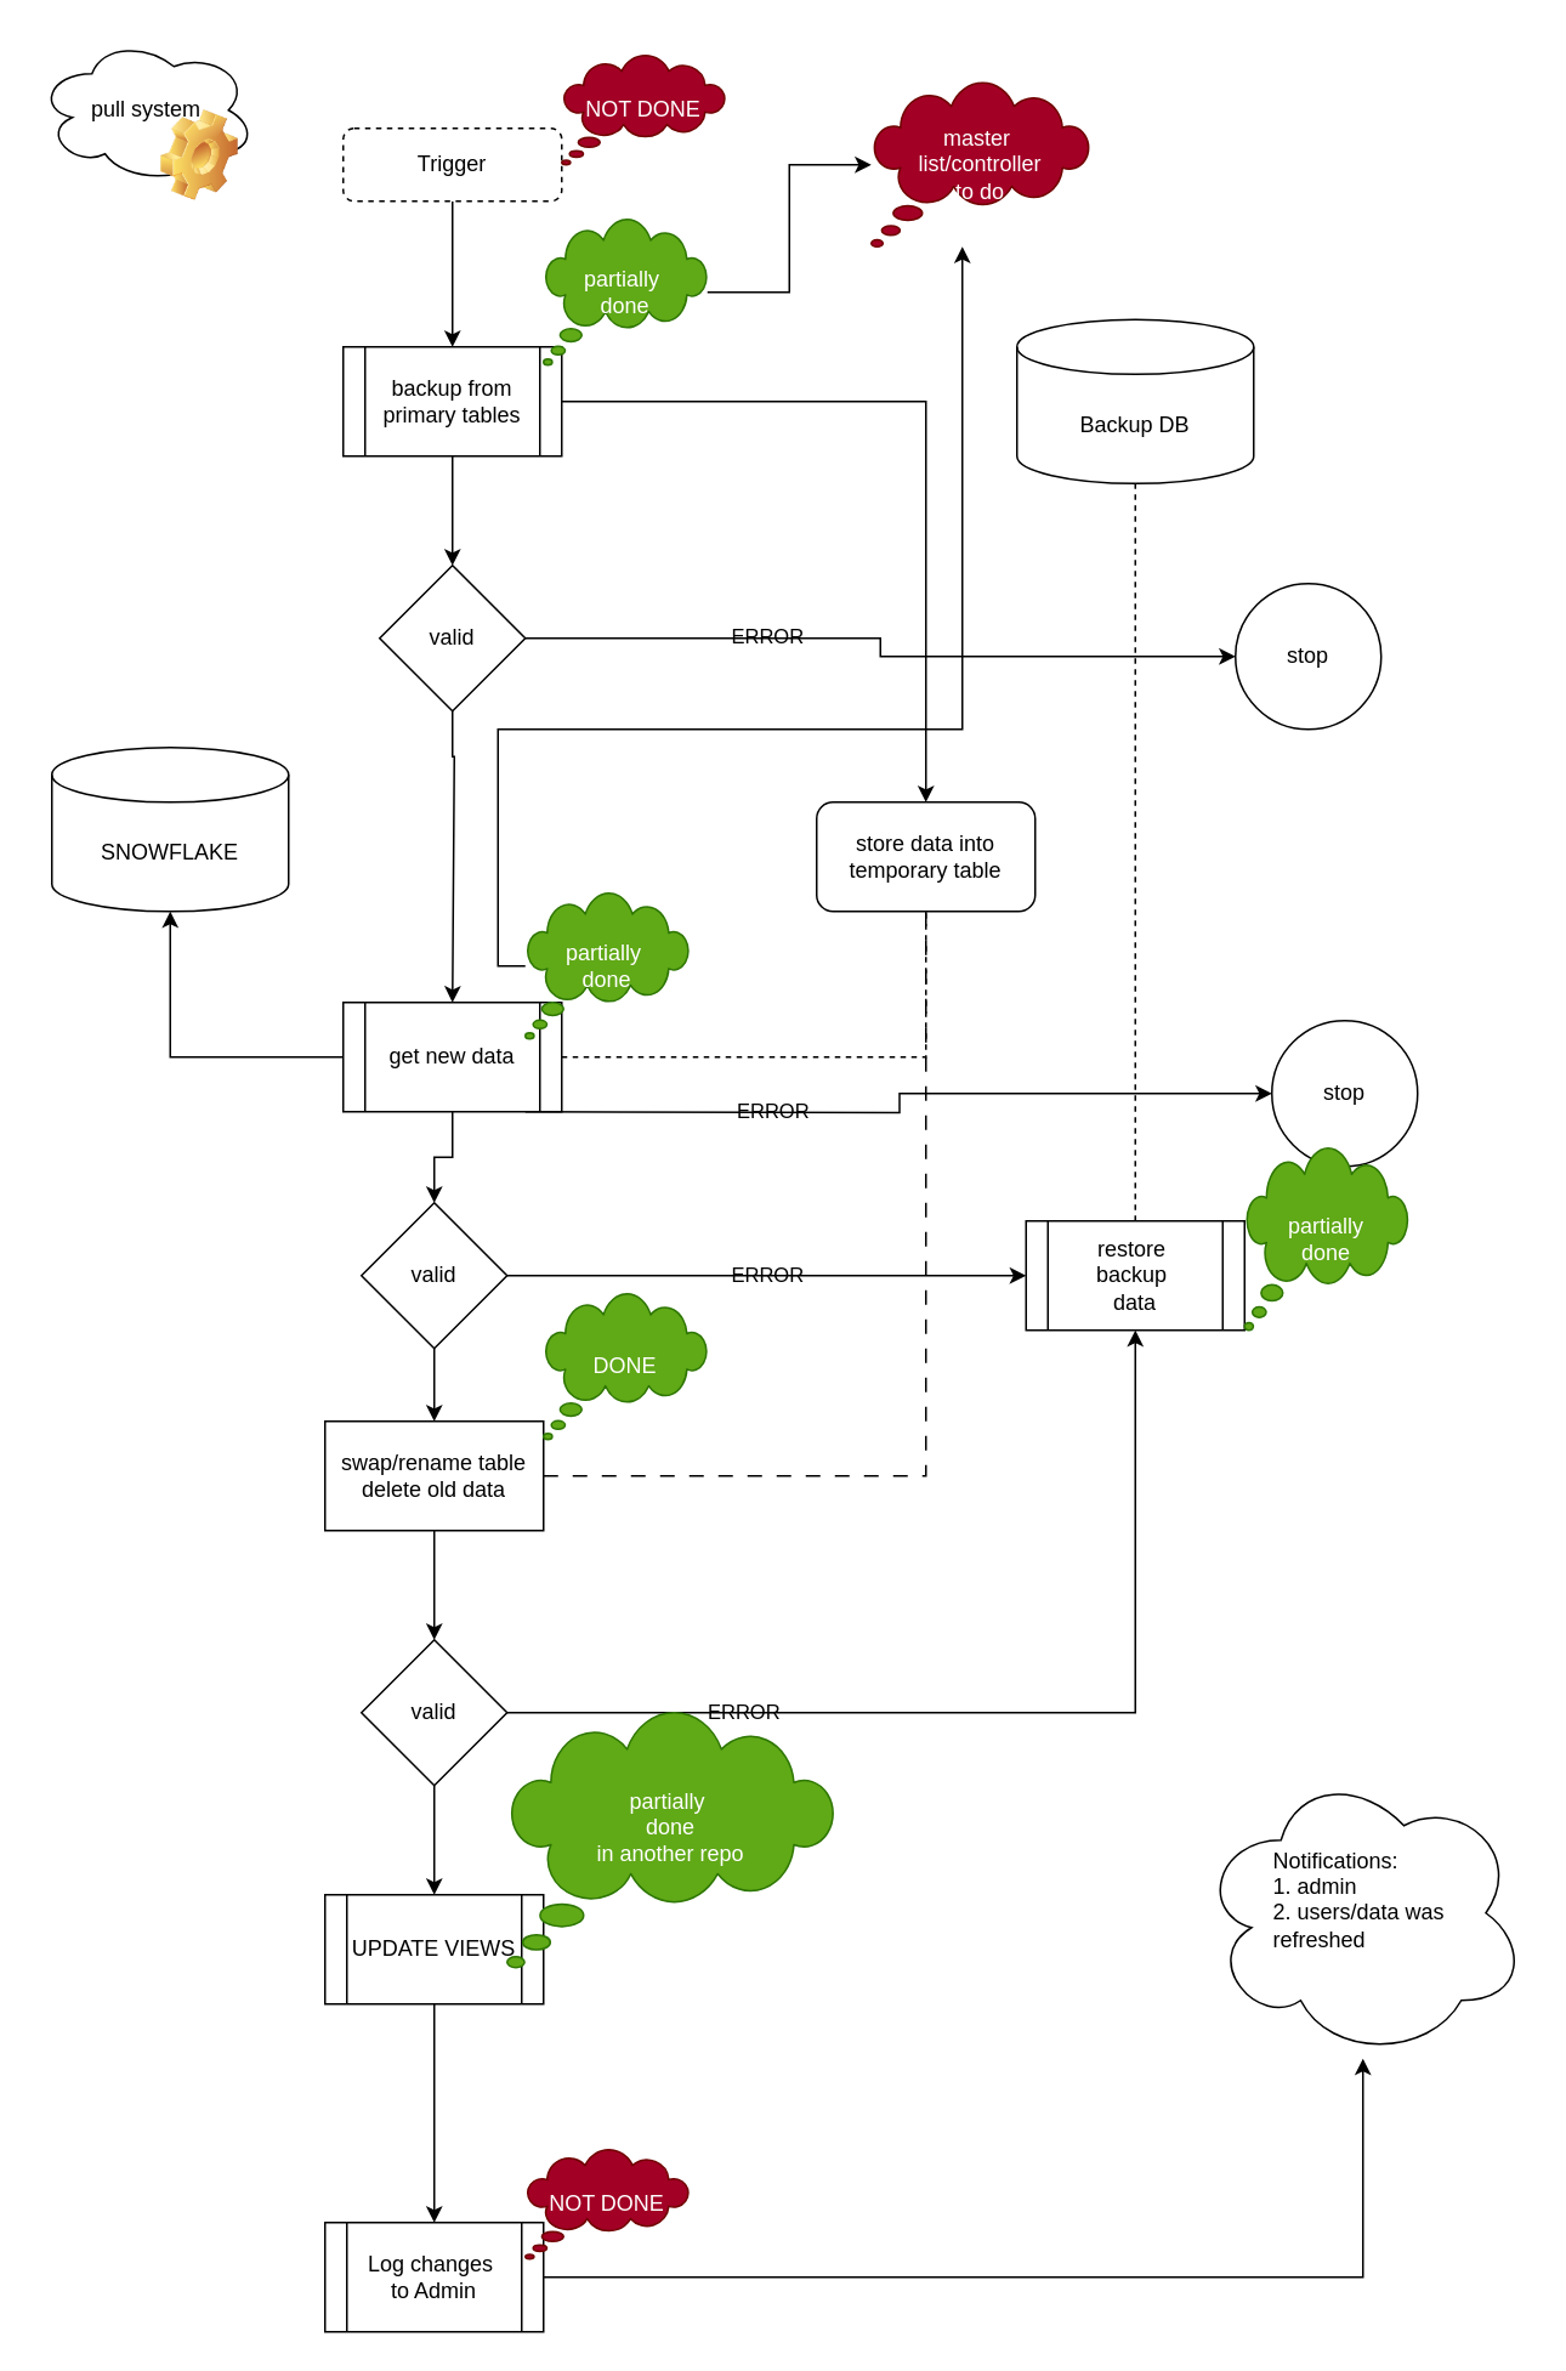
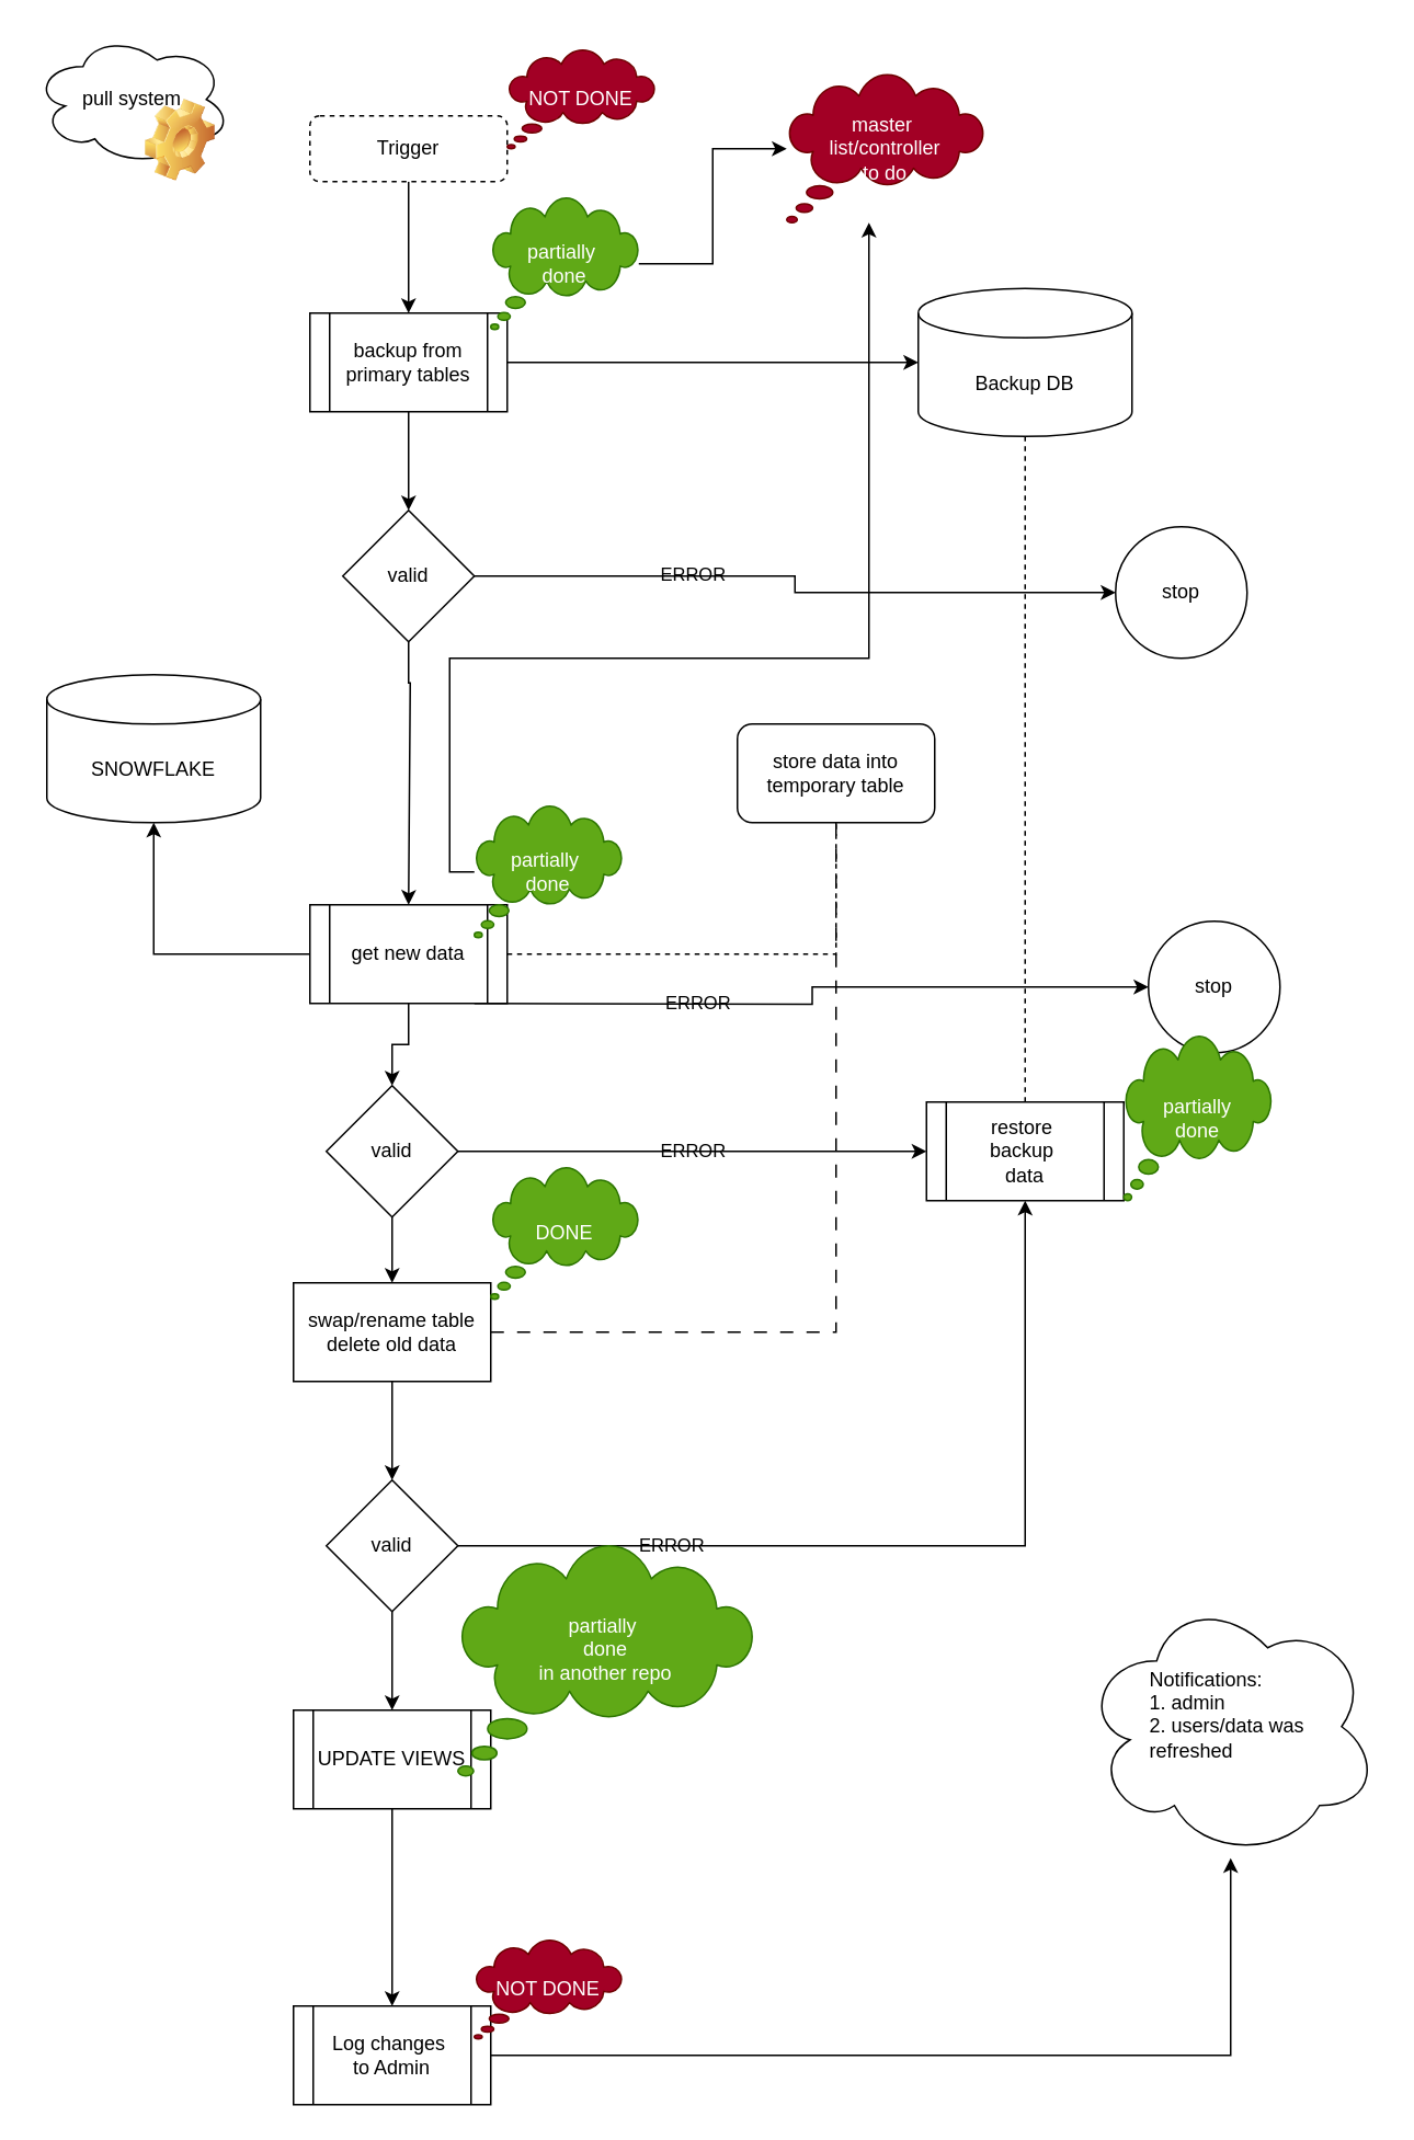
  <mxCell id="0" />
  <mxCell id="1" parent="0" />
  <mxCell id="2" style="edgeStyle=orthogonalEdgeStyle;rounded=0;orthogonalLoop=1;jettySize=auto;html=1;exitX=0.5;exitY=1;exitDx=0;exitDy=0;entryX=0.5;entryY=0;entryDx=0;entryDy=0;labelBackgroundColor=none;fontColor=default;" parent="1" source="3" target="6" edge="1"><mxGeometry relative="1" as="geometry" /></mxCell>
  <mxCell id="3" value="Trigger" style="rounded=1;whiteSpace=wrap;html=1;fontSize=12;glass=0;strokeWidth=1;shadow=0;labelBackgroundColor=none;dashed=1;" parent="1" vertex="1"><mxGeometry x="188" y="70" width="120" height="40" as="geometry" /></mxCell>
  <mxCell id="4" style="edgeStyle=orthogonalEdgeStyle;rounded=0;orthogonalLoop=1;jettySize=auto;html=1;entryX=0.5;entryY=0;entryDx=0;entryDy=0;labelBackgroundColor=none;fontColor=default;" parent="1" source="6" target="10" edge="1"><mxGeometry relative="1" as="geometry"><mxPoint x="248" y="350" as="targetPoint" /></mxGeometry></mxCell>
- <mxCell id="5" style="edgeStyle=orthogonalEdgeStyle;rounded=0;orthogonalLoop=1;jettySize=auto;html=1;labelBackgroundColor=none;fontColor=default;" parent="1" source="6" target="35" edge="1"><mxGeometry relative="1" as="geometry"><mxPoint x="558" y="220" as="targetPoint" /></mxGeometry></mxCell>
+ <mxCell id="5" style="edgeStyle=orthogonalEdgeStyle;rounded=0;orthogonalLoop=1;jettySize=auto;html=1;entryX=0;entryY=0.5;entryDx=0;entryDy=0;entryPerimeter=0;labelBackgroundColor=none;fontColor=default;" parent="1" source="6" target="21" edge="1"><mxGeometry relative="1" as="geometry"><mxPoint x="558" y="220" as="targetPoint" /></mxGeometry></mxCell>
  <mxCell id="6" value="backup from primary tables" style="shape=process;whiteSpace=wrap;html=1;backgroundOutline=1;labelBackgroundColor=none;" parent="1" vertex="1"><mxGeometry x="188" y="190" width="120" height="60" as="geometry" /></mxCell>
  <mxCell id="7" style="edgeStyle=orthogonalEdgeStyle;rounded=0;orthogonalLoop=1;jettySize=auto;html=1;entryX=0;entryY=0.5;entryDx=0;entryDy=0;labelBackgroundColor=none;fontColor=default;" parent="1" source="10" target="11" edge="1"><mxGeometry relative="1" as="geometry"><mxPoint x="418" y="390" as="targetPoint" /></mxGeometry></mxCell>
  <mxCell id="8" value="ERROR" style="edgeLabel;html=1;align=center;verticalAlign=middle;resizable=0;points=[];labelBackgroundColor=none;" parent="7" vertex="1" connectable="0"><mxGeometry x="-0.339" y="2" relative="1" as="geometry"><mxPoint as="offset" /></mxGeometry></mxCell>
  <mxCell id="9" style="edgeStyle=orthogonalEdgeStyle;rounded=0;orthogonalLoop=1;jettySize=auto;html=1;entryX=0.5;entryY=0;entryDx=0;entryDy=0;labelBackgroundColor=none;fontColor=default;" parent="1" source="10" target="19" edge="1"><mxGeometry relative="1" as="geometry"><mxPoint x="248" y="440" as="targetPoint" /><Array as="points"><mxPoint x="248" y="415" /><mxPoint x="249" y="415" /></Array></mxGeometry></mxCell>
  <mxCell id="10" value="valid" style="rhombus;whiteSpace=wrap;html=1;labelBackgroundColor=none;" parent="1" vertex="1"><mxGeometry x="208" y="310" width="80" height="80" as="geometry" /></mxCell>
  <mxCell id="11" value="stop" style="ellipse;whiteSpace=wrap;html=1;aspect=fixed;labelBackgroundColor=none;" parent="1" vertex="1"><mxGeometry x="678" y="320" width="80" height="80" as="geometry" /></mxCell>
  <mxCell id="12" value="" style="edgeStyle=orthogonalEdgeStyle;rounded=0;orthogonalLoop=1;jettySize=auto;html=1;labelBackgroundColor=none;fontColor=default;" parent="1" edge="1"><mxGeometry relative="1" as="geometry"><mxPoint x="248" y="500" as="sourcePoint" /></mxGeometry></mxCell>
  <mxCell id="13" value="" style="edgeStyle=orthogonalEdgeStyle;rounded=0;orthogonalLoop=1;jettySize=auto;html=1;labelBackgroundColor=none;fontColor=default;" parent="1" target="15" edge="1"><mxGeometry relative="1" as="geometry"><mxPoint x="288" y="610" as="sourcePoint" /></mxGeometry></mxCell>
  <mxCell id="14" value="ERROR" style="edgeLabel;html=1;align=center;verticalAlign=middle;resizable=0;points=[];labelBackgroundColor=none;" parent="13" vertex="1" connectable="0"><mxGeometry x="-0.357" y="1" relative="1" as="geometry"><mxPoint as="offset" /></mxGeometry></mxCell>
  <mxCell id="15" value="stop" style="ellipse;whiteSpace=wrap;html=1;labelBackgroundColor=none;" parent="1" vertex="1"><mxGeometry x="698" y="560" width="80" height="80" as="geometry" /></mxCell>
  <mxCell id="16" value="" style="edgeStyle=orthogonalEdgeStyle;rounded=0;orthogonalLoop=1;jettySize=auto;html=1;labelBackgroundColor=none;fontColor=default;" parent="1" source="19" target="24" edge="1"><mxGeometry relative="1" as="geometry" /></mxCell>
  <mxCell id="17" style="edgeStyle=orthogonalEdgeStyle;rounded=0;orthogonalLoop=1;jettySize=auto;html=1;labelBackgroundColor=none;fontColor=default;" parent="1" source="19" target="32" edge="1"><mxGeometry relative="1" as="geometry" /></mxCell>
  <mxCell id="18" value="" style="edgeStyle=orthogonalEdgeStyle;rounded=0;orthogonalLoop=1;jettySize=auto;html=1;dashed=1;endArrow=none;endFill=0;labelBackgroundColor=none;fontColor=default;" parent="1" source="19" target="35" edge="1"><mxGeometry relative="1" as="geometry" /></mxCell>
  <mxCell id="19" value="get new data" style="shape=process;whiteSpace=wrap;html=1;backgroundOutline=1;labelBackgroundColor=none;" parent="1" vertex="1"><mxGeometry x="188" y="550" width="120" height="60" as="geometry" /></mxCell>
  <mxCell id="20" style="edgeStyle=orthogonalEdgeStyle;rounded=0;orthogonalLoop=1;jettySize=auto;html=1;entryX=0.5;entryY=0;entryDx=0;entryDy=0;endArrow=none;endFill=0;dashed=1;labelBackgroundColor=none;fontColor=default;" parent="1" source="21" target="25" edge="1"><mxGeometry relative="1" as="geometry" /></mxCell>
  <mxCell id="21" value="Backup DB" style="shape=cylinder3;whiteSpace=wrap;html=1;boundedLbl=1;backgroundOutline=1;size=15;labelBackgroundColor=none;" parent="1" vertex="1"><mxGeometry x="558" y="175" width="130" height="90" as="geometry" /></mxCell>
  <mxCell id="22" value="ERROR" style="edgeStyle=orthogonalEdgeStyle;rounded=0;orthogonalLoop=1;jettySize=auto;html=1;entryX=0;entryY=0.5;entryDx=0;entryDy=0;labelBackgroundColor=none;fontColor=default;" parent="1" source="24" target="25" edge="1"><mxGeometry relative="1" as="geometry"><mxPoint x="428" y="900" as="targetPoint" /></mxGeometry></mxCell>
  <mxCell id="23" value="" style="edgeStyle=orthogonalEdgeStyle;rounded=0;orthogonalLoop=1;jettySize=auto;html=1;labelBackgroundColor=none;fontColor=default;" parent="1" source="24" target="38" edge="1"><mxGeometry relative="1" as="geometry" /></mxCell>
  <mxCell id="24" value="valid" style="rhombus;whiteSpace=wrap;html=1;labelBackgroundColor=none;" parent="1" vertex="1"><mxGeometry x="198" y="660" width="80" height="80" as="geometry" /></mxCell>
  <mxCell id="25" value="restore&amp;nbsp;&lt;div&gt;backup&amp;nbsp;&lt;/div&gt;&lt;div&gt;data&lt;/div&gt;" style="shape=process;whiteSpace=wrap;html=1;backgroundOutline=1;labelBackgroundColor=none;" parent="1" vertex="1"><mxGeometry x="563" y="670" width="120" height="60" as="geometry" /></mxCell>
  <mxCell id="26" style="edgeStyle=orthogonalEdgeStyle;rounded=0;orthogonalLoop=1;jettySize=auto;html=1;exitX=0.5;exitY=1;exitDx=0;exitDy=0;exitPerimeter=0;labelBackgroundColor=none;fontColor=default;" parent="1" source="21" target="21" edge="1"><mxGeometry relative="1" as="geometry" /></mxCell>
  <mxCell id="27" style="edgeStyle=orthogonalEdgeStyle;rounded=0;orthogonalLoop=1;jettySize=auto;html=1;labelBackgroundColor=none;fontColor=default;" parent="1" source="28" target="31" edge="1"><mxGeometry relative="1" as="geometry" /></mxCell>
  <mxCell id="28" value="Log changes&amp;nbsp;&lt;div&gt;to Admin&lt;/div&gt;" style="shape=process;whiteSpace=wrap;html=1;backgroundOutline=1;labelBackgroundColor=none;" parent="1" vertex="1"><mxGeometry x="178" y="1220" width="120" height="60" as="geometry" /></mxCell>
  <mxCell id="29" style="edgeStyle=orthogonalEdgeStyle;rounded=0;orthogonalLoop=1;jettySize=auto;html=1;entryX=0.5;entryY=0;entryDx=0;entryDy=0;labelBackgroundColor=none;fontColor=default;" parent="1" source="30" target="28" edge="1"><mxGeometry relative="1" as="geometry" /></mxCell>
  <mxCell id="30" value="UPDATE VIEWS" style="shape=process;whiteSpace=wrap;html=1;backgroundOutline=1;labelBackgroundColor=none;" parent="1" vertex="1"><mxGeometry x="178" y="1040" width="120" height="60" as="geometry" /></mxCell>
  <mxCell id="31" value="&lt;blockquote style=&quot;margin: 0 0 0 40px; border: none; padding: 0px;&quot;&gt;&lt;div style=&quot;text-align: left;&quot;&gt;Notifications:&lt;/div&gt;&lt;div style=&quot;text-align: left;&quot;&gt;1. admin&lt;/div&gt;&lt;div style=&quot;text-align: left;&quot;&gt;2. users/data was refreshed&lt;/div&gt;&lt;/blockquote&gt;&lt;div&gt;&lt;br&gt;&lt;/div&gt;" style="ellipse;shape=cloud;whiteSpace=wrap;html=1;labelBackgroundColor=none;" parent="1" vertex="1"><mxGeometry x="658" y="970" width="180" height="160" as="geometry" /></mxCell>
  <mxCell id="32" value="SNOWFLAKE" style="shape=cylinder3;whiteSpace=wrap;html=1;boundedLbl=1;backgroundOutline=1;size=15;labelBackgroundColor=none;" parent="1" vertex="1"><mxGeometry y="410" width="130" height="90" as="geometry" x="28" /></mxCell>
  <mxCell id="33" value="pull system" style="ellipse;shape=cloud;whiteSpace=wrap;html=1;labelBackgroundColor=none;" parent="1" vertex="1"><mxGeometry x="20" y="20" width="120" height="80" as="geometry" /></mxCell>
  <mxCell id="34" value="" style="shape=image;html=1;verticalLabelPosition=bottom;verticalAlign=top;imageAspect=1;aspect=fixed;image=img/clipart/Gear_128x128.png;labelBackgroundColor=none;" parent="1" vertex="1"><mxGeometry x="88" y="60" width="42.62" height="50" as="geometry" /></mxCell>
  <mxCell id="35" value="store data into temporary table" style="whiteSpace=wrap;html=1;labelBackgroundColor=none;rounded=1;" parent="1" vertex="1"><mxGeometry x="448" y="440" width="120" height="60" as="geometry" /></mxCell>
  <mxCell id="36" value="" style="edgeStyle=orthogonalEdgeStyle;rounded=0;orthogonalLoop=1;jettySize=auto;html=1;labelBackgroundColor=none;fontColor=default;" parent="1" source="38" target="42" edge="1"><mxGeometry relative="1" as="geometry" /></mxCell>
  <mxCell id="37" style="edgeStyle=orthogonalEdgeStyle;rounded=0;orthogonalLoop=1;jettySize=auto;html=1;entryX=0.5;entryY=1;entryDx=0;entryDy=0;dashed=1;dashPattern=8 8;endArrow=none;endFill=0;labelBackgroundColor=none;fontColor=default;" parent="1" source="38" target="35" edge="1"><mxGeometry relative="1" as="geometry" /></mxCell>
  <mxCell id="38" value="swap/rename table&lt;div&gt;delete old data&lt;/div&gt;" style="whiteSpace=wrap;html=1;labelBackgroundColor=none;" parent="1" vertex="1"><mxGeometry x="178" y="780" width="120" height="60" as="geometry" /></mxCell>
  <mxCell id="39" style="edgeStyle=orthogonalEdgeStyle;rounded=0;orthogonalLoop=1;jettySize=auto;html=1;entryX=0.5;entryY=1;entryDx=0;entryDy=0;labelBackgroundColor=none;fontColor=default;" parent="1" source="42" target="25" edge="1"><mxGeometry relative="1" as="geometry" /></mxCell>
  <mxCell id="40" value="ERROR" style="edgeLabel;html=1;align=center;verticalAlign=middle;resizable=0;points=[];labelBackgroundColor=none;" parent="39" vertex="1" connectable="0"><mxGeometry x="-0.535" y="1" relative="1" as="geometry"><mxPoint as="offset" /></mxGeometry></mxCell>
  <mxCell id="41" style="edgeStyle=orthogonalEdgeStyle;rounded=0;orthogonalLoop=1;jettySize=auto;html=1;entryX=0.5;entryY=0;entryDx=0;entryDy=0;labelBackgroundColor=none;fontColor=default;" parent="1" source="42" target="30" edge="1"><mxGeometry relative="1" as="geometry" /></mxCell>
  <mxCell id="42" value="valid" style="rhombus;whiteSpace=wrap;html=1;labelBackgroundColor=none;" parent="1" vertex="1"><mxGeometry x="198" y="900" width="80" height="80" as="geometry" /></mxCell>
  <mxCell id="43" value="NOT DONE" style="whiteSpace=wrap;html=1;shape=mxgraph.basic.cloud_callout;fillColor=#a20025;fontColor=#ffffff;strokeColor=#6F0000;" vertex="1" parent="1"><mxGeometry x="308" y="30" width="90" height="60" as="geometry" /></mxCell>
  <mxCell id="44" style="edgeStyle=orthogonalEdgeStyle;rounded=0;orthogonalLoop=1;jettySize=auto;html=1;" edge="1" parent="1" source="45" target="46"><mxGeometry relative="1" as="geometry" /></mxCell>
  <mxCell id="45" value="partially&amp;nbsp;&lt;div&gt;done&lt;/div&gt;" style="whiteSpace=wrap;html=1;shape=mxgraph.basic.cloud_callout;fillColor=#60a917;fontColor=#ffffff;strokeColor=#2D7600;" vertex="1" parent="1"><mxGeometry x="298" y="120" width="90" height="80" as="geometry" /></mxCell>
  <mxCell id="46" value="master&amp;nbsp;&lt;div&gt;list/controller&lt;/div&gt;&lt;div&gt;to do&lt;/div&gt;" style="whiteSpace=wrap;html=1;shape=mxgraph.basic.cloud_callout;fillColor=#a20025;fontColor=#ffffff;strokeColor=#6F0000;" vertex="1" parent="1"><mxGeometry x="478" y="45" width="120" height="90" as="geometry" /></mxCell>
  <mxCell id="47" style="edgeStyle=orthogonalEdgeStyle;rounded=0;orthogonalLoop=1;jettySize=auto;html=1;" edge="1" parent="1" source="48" target="46"><mxGeometry relative="1" as="geometry"><Array as="points"><mxPoint x="273" y="400" /><mxPoint x="528" y="400" /></Array></mxGeometry></mxCell>
  <mxCell id="48" value="partially&amp;nbsp;&lt;div&gt;done&lt;/div&gt;" style="whiteSpace=wrap;html=1;shape=mxgraph.basic.cloud_callout;fillColor=#60a917;fontColor=#ffffff;strokeColor=#2D7600;" vertex="1" parent="1"><mxGeometry x="288" y="490" width="90" height="80" as="geometry" /></mxCell>
  <mxCell id="49" value="DONE" style="whiteSpace=wrap;html=1;shape=mxgraph.basic.cloud_callout;fillColor=#60a917;fontColor=#ffffff;strokeColor=#2D7600;" vertex="1" parent="1"><mxGeometry x="298" y="710" width="90" height="80" as="geometry" /></mxCell>
  <mxCell id="50" value="partially&lt;div&gt;done&lt;/div&gt;" style="whiteSpace=wrap;html=1;shape=mxgraph.basic.cloud_callout;fillColor=#60a917;fontColor=#ffffff;strokeColor=#2D7600;" vertex="1" parent="1"><mxGeometry x="683" y="630" width="90" height="100" as="geometry" /></mxCell>
  <mxCell id="51" value="partially&amp;nbsp;&lt;div&gt;done&lt;/div&gt;&lt;div&gt;in another repo&lt;/div&gt;&lt;div&gt;&lt;br&gt;&lt;/div&gt;" style="whiteSpace=wrap;html=1;shape=mxgraph.basic.cloud_callout;fillColor=#60a917;fontColor=#ffffff;strokeColor=#2D7600;" vertex="1" parent="1"><mxGeometry x="278" y="940" width="180" height="140" as="geometry" /></mxCell>
  <mxCell id="52" value="NOT DONE" style="whiteSpace=wrap;html=1;shape=mxgraph.basic.cloud_callout;fillColor=#a20025;fontColor=#ffffff;strokeColor=#6F0000;" vertex="1" parent="1"><mxGeometry x="288" y="1180" width="90" height="60" as="geometry" /></mxCell>
